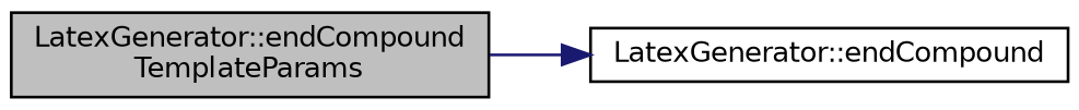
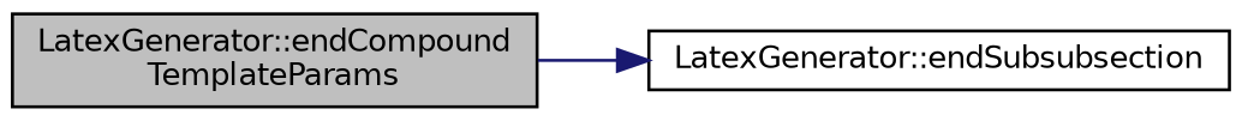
  digraph {
    rankdir=LR
    node [color=black fontname=Helvetica fontsize=10 shape=record style=filled]
    n1 [fillcolor=grey75 fontcolor=black height=0.2 label="LatexGenerator::endCompound\lTemplateParams" width=0.4]
-   n2 [fillcolor=white height=0.2 label="LatexGenerator::endCompound" width=0.4]
+   n2 [fillcolor=white height=0.2 label="LatexGenerator::endSubsubsection" width=0.4]
    n1 -> n2 [color=midnightblue fontname=Helvetica fontsize=10 labelfontname=Helvetica labelfontsize=10 style=solid]
  }
